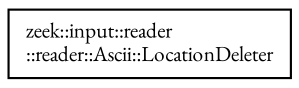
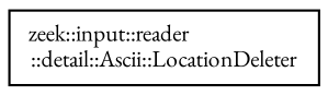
  digraph {
    rankdir=LR
    fontname="EB Garamond"
-   n1 [color=black fillcolor=white fontname="EB Garamond" fontsize=10 height=0.2 label="zeek::input::reader\l::reader::Ascii::LocationDeleter" shape=record style=filled width=0.4]
+   n1 [color=black fillcolor=white fontname="EB Garamond" fontsize=10 height=0.2 label="zeek::input::reader\l::detail::Ascii::LocationDeleter" shape=record style=filled width=0.4]
  }
